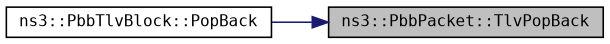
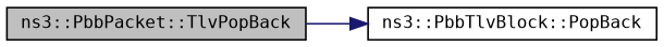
  digraph {
    rankdir=LR
    fontname="DejaVu Sans Mono"
    node [color=black fontname="DejaVu Sans Mono" fontsize=10 shape=record style=filled]
    n1 [fillcolor=grey75 fontcolor=black height=0.2 label="ns3::PbbPacket::TlvPopBack" width=0.4]
    n2 [fillcolor=white height=0.2 label="ns3::PbbTlvBlock::PopBack" width=0.4]
-   n2 -> n1 [color=midnightblue fontname="DejaVu Sans Mono" fontsize=10 labelfontname=Helvetica labelfontsize=10 style=solid]
+   n1 -> n2 [color=midnightblue fontname="DejaVu Sans Mono" fontsize=10 labelfontname=Helvetica labelfontsize=10 style=solid]
  }
